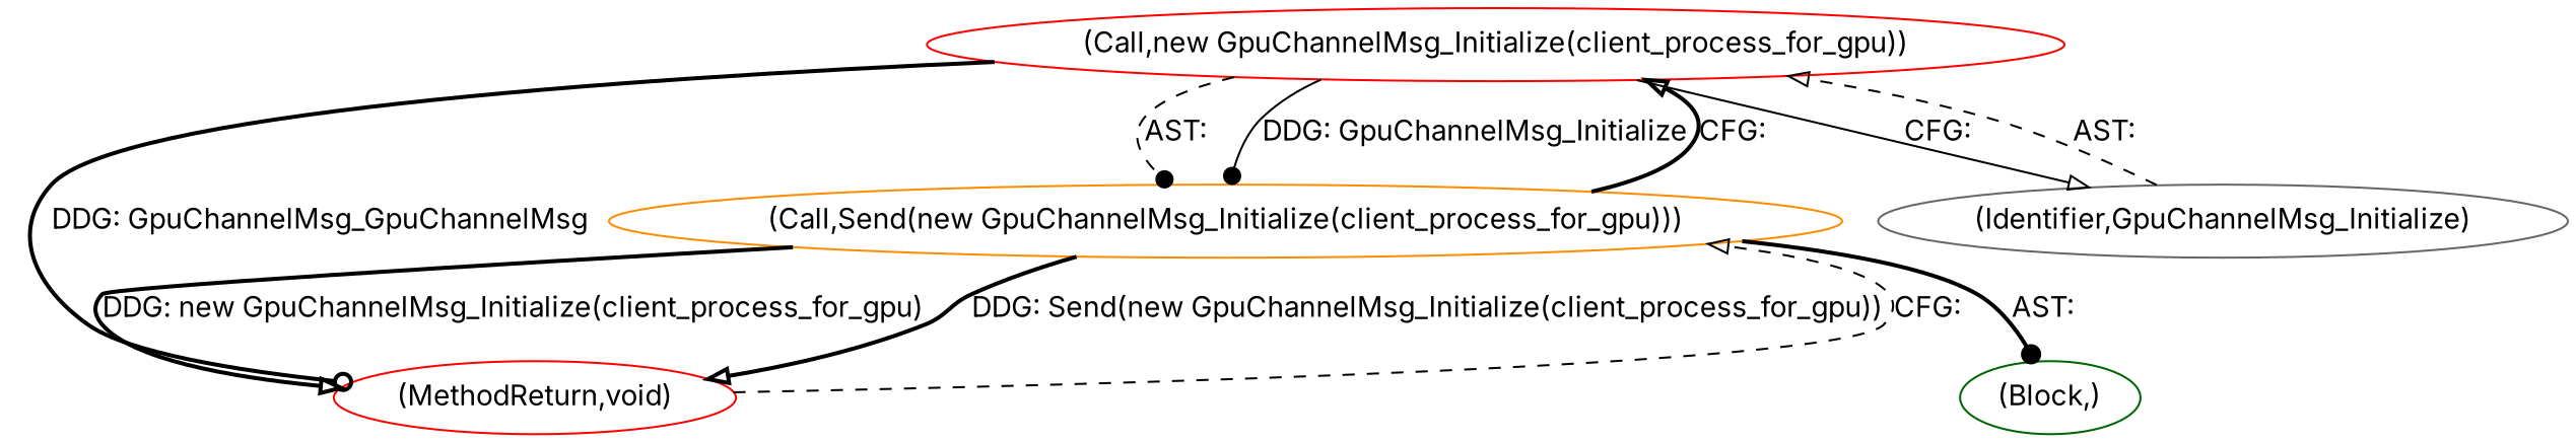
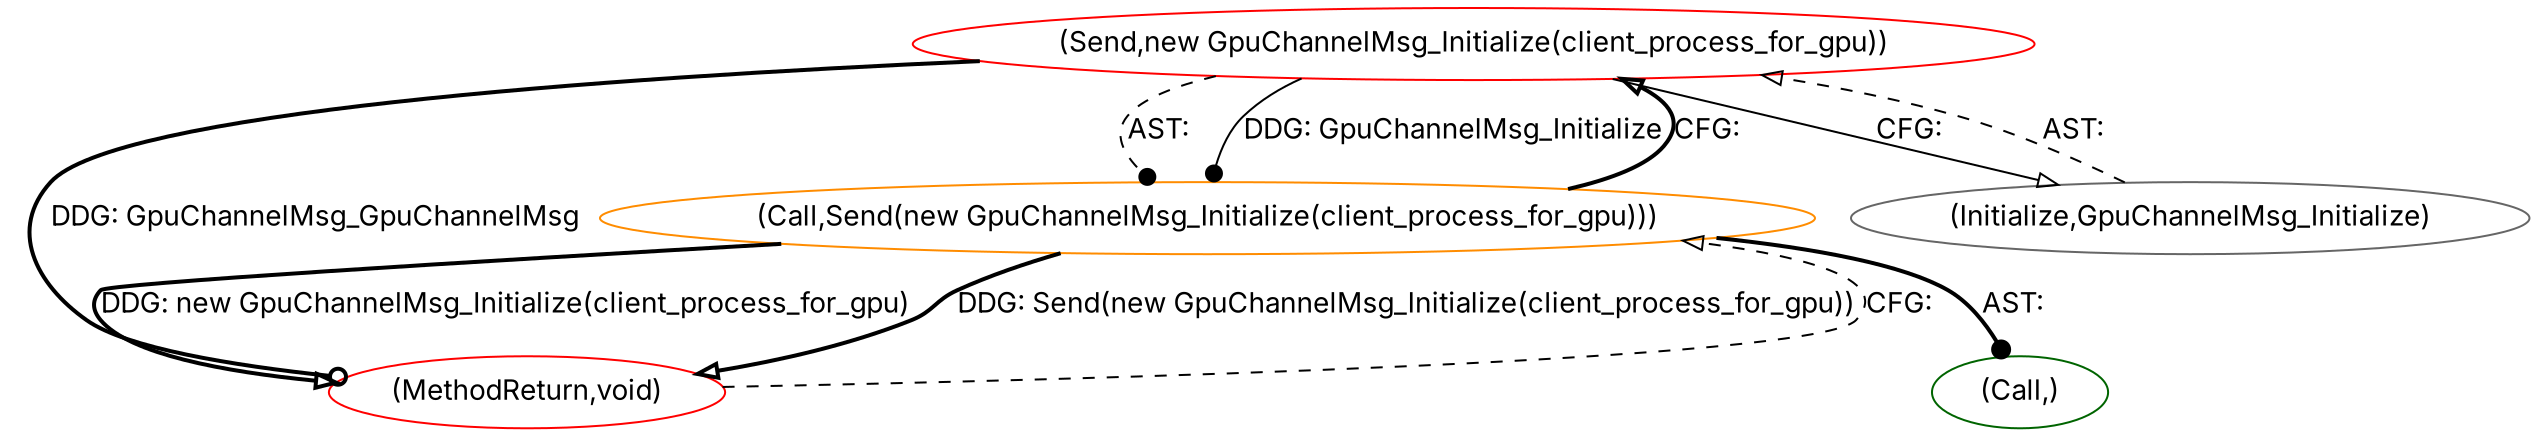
  digraph {
    fontname=Inter
    node [color=red fontname=Inter]
    edge [arrowhead=onormal fontname=Inter style=bold]
-   n1 [label="(Call,new GpuChannelMsg_Initialize(client_process_for_gpu))"]
+   n1 [label="(Send,new GpuChannelMsg_Initialize(client_process_for_gpu))"]
    n2 [color=darkorange label="(Call,Send(new GpuChannelMsg_Initialize(client_process_for_gpu)))"]
    n3 [label="(MethodReturn,void)"]
-   n4 [color=gray40 label="(Identifier,GpuChannelMsg_Initialize)"]
-   n5 [color=darkgreen label="(Block,)"]
+   n4 [color=gray40 label="(Initialize,GpuChannelMsg_Initialize)"]
+   n5 [color=darkgreen label="(Call,)"]
    n1 -> n2 [arrowhead=dot label="AST: " style=dashed]
    n1 -> n2 [arrowhead=dot label="DDG: GpuChannelMsg_Initialize" style=solid]
    n1 -> n3 [arrowhead=odot label="DDG: GpuChannelMsg_GpuChannelMsg"]
    n1 -> n4 [label="CFG: " style=solid]
    n2 -> n1 [label="CFG: "]
    n2 -> n3 [label="DDG: new GpuChannelMsg_Initialize(client_process_for_gpu)"]
    n2 -> n3 [label="DDG: Send(new GpuChannelMsg_Initialize(client_process_for_gpu))"]
    n2 -> n5 [arrowhead=dot label="AST: "]
    n3 -> n2 [label="CFG: " style=dashed]
    n4 -> n1 [label="AST: " style=dashed]
  }
